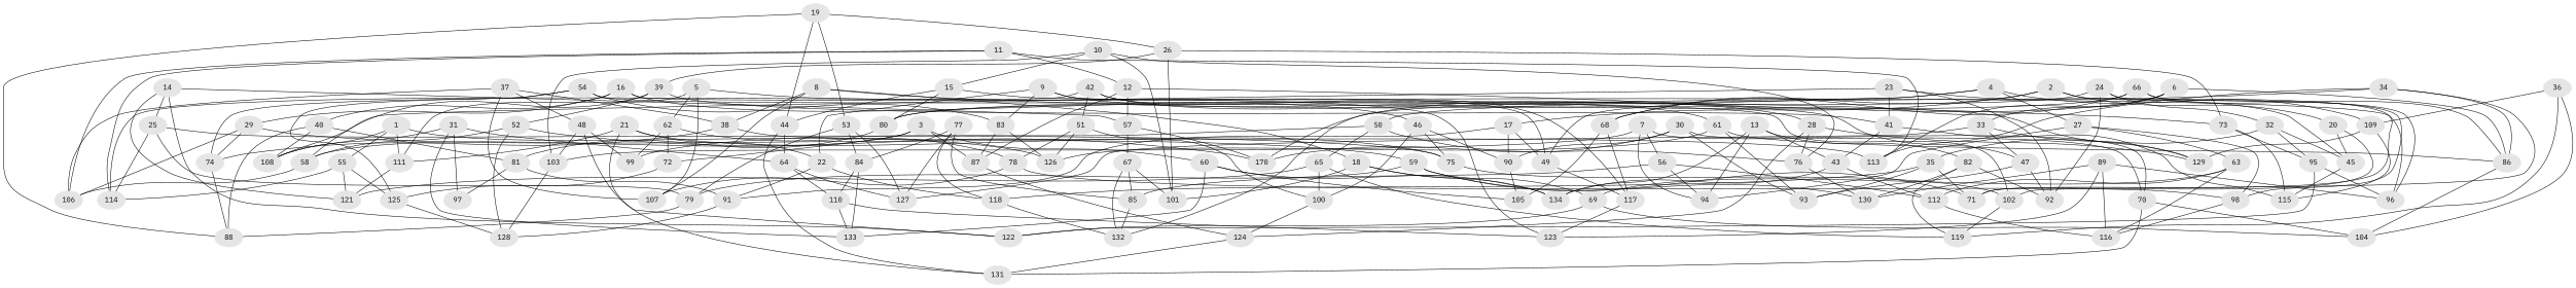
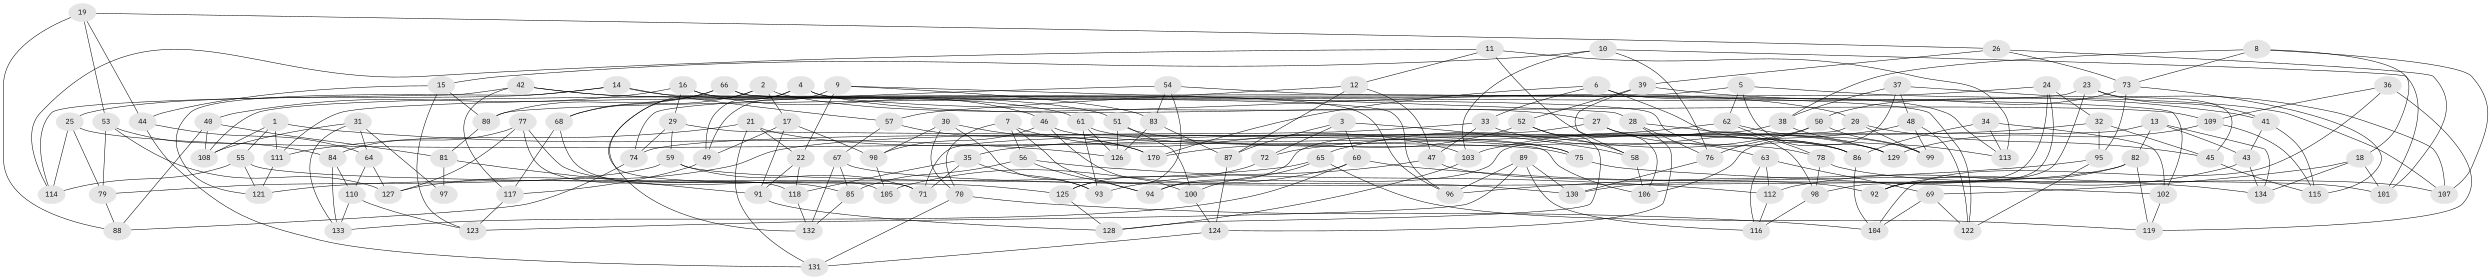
  graph {
    fontname="IBM Plex Mono"
    node [color=gray90 fontname="IBM Plex Mono" style=filled]
    edge [fontname="IBM Plex Mono"]
    1
    55
    108
    111
    126
    114
    121
    125
    2
    17
    20
    68
    71
    49
    90
    91
    45
    99
    117
    105
    3
    58
    60
    72
    87
    106
    134
    133
    124
    4
    27
    109
    132
    94
    98
    63
    129
    115
    5
    62
    107
    78
    6
    33
    113
    n46 [label=170]
    86
    47
    127
    36
    104
    119
    7
    56
    70
    103
    112
    85
    131
    128
    8
    18
    38
    73
    101
    69
    74
    95
    9
    22
    28
    83
    118
    76
    10
    15
    44
    80
    123
    130
    11
    12
    57
    92
    93
    67
    13
    43
    82
    14
    25
    122
    75
    79
    64
    81
    16
    29
    40
    46
    96
    59
    88
    100
    19
    26
    53
    39
    84
    21
    102
    23
    41
    24
    32
    35
    116
    52
    30
    31
    97
    110
    34
    50
    65
    37
    48
    42
    51
    61
    54
    66
    77
    89
    1 -- 55
    1 -- 108
    1 -- 111
    1 -- 126
    55 -- 114
    55 -- 121
    55 -- 125
    111 -- 121
    125 -- 128
    2 -- 17
    2 -- 20
    2 -- 68
    2 -- 71
    17 -- 49
    17 -- 90
    17 -- 91
    20 -- 71
    20 -- 45
+   20 -- 99
    68 -- 117
    68 -- 105
    49 -- 117
    90 -- 105
    91 -- 128
    45 -- 115
    117 -- 123
    3 -- 58
    3 -- 60
    3 -- 72
    3 -- 87
    58 -- 106
    60 -- 105
    60 -- 134
    60 -- 133
    72 -- 125
    87 -- 124
    124 -- 131
    4 -- 49
    4 -- 27
    4 -- 109
    4 -- 132
    27 -- 94
    27 -- 98
    27 -- 63
    109 -- 129
    109 -- 115
    98 -- 116
    63 -- 112
    63 -- 69
    63 -- 116
    5 -- 111
    5 -- 129
    5 -- 62
    5 -- 107
    62 -- 99
    62 -- 72
    62 -- 78
    78 -- 98
    78 -- 107
    6 -- 33
    6 -- 113
    6 -- n46
    6 -- 86
    33 -- 129
    33 -- 47
    33 -- 127
    86 -- 104
    47 -- 92
    47 -- 93
    36 -- 109
    36 -- 104
    36 -- 119
    7 -- 94
    7 -- 56
    7 -- 70
    7 -- 103
    56 -- 94
    56 -- 112
    56 -- 85
    70 -- 104
    70 -- 131
    103 -- 128
    112 -- 116
    85 -- 132
    8 -- 107
    8 -- 18
    8 -- 38
    8 -- 73
    18 -- 134
    18 -- 101
    18 -- 69
    38 -- 113
    38 -- 74
    73 -- 115
    73 -- 95
    69 -- 104
    69 -- 122
    74 -- 88
    95 -- 122
    95 -- 96
    9 -- 49
    9 -- 22
    9 -- 28
    9 -- 83
    22 -- 91
    22 -- 118
    28 -- 124
    28 -- 129
    28 -- 76
    83 -- 126
    83 -- 87
    118 -- 132
    76 -- 130
    10 -- 103
    10 -- 101
    10 -- 76
    10 -- 15
    15 -- 44
    15 -- 80
    15 -- 123
    44 -- 131
    44 -- 64
    80 -- 81
    11 -- 114
    11 -- 106
    11 -- 113
    11 -- 12
    12 -- 87
    12 -- 47
    12 -- 57
    57 -- n46
    57 -- 67
    67 -- 132
    67 -- 85
    67 -- 101
    13 -- 134
    13 -- 94
    13 -- 43
    13 -- 82
    43 -- 134
    43 -- 112
    82 -- 119
    82 -- 130
    82 -- 92
    14 -- 121
    14 -- 57
    14 -- 25
    14 -- 122
    25 -- 114
    25 -- 75
    25 -- 79
    75 -- 102
    79 -- 88
    64 -- 127
    64 -- 110
    81 -- 91
    81 -- 97
    16 -- 29
    16 -- 40
    16 -- 46
    16 -- 96
    29 -- 106
    29 -- 74
    29 -- 59
    40 -- 108
    40 -- 81
    40 -- 88
    46 -- 90
    46 -- 75
    46 -- 100
    59 -- 71
    59 -- 130
    59 -- 79
    100 -- 124
    19 -- 44
    19 -- 88
    19 -- 26
    19 -- 53
    26 -- 73
    26 -- 101
    26 -- 39
    53 -- 127
    53 -- 79
    53 -- 84
    39 -- 58
    39 -- 41
    39 -- 52
    84 -- 133
    84 -- 110
    21 -- 111
    21 -- 131
    21 -- 22
    21 -- 75
    102 -- 119
    23 -- 108
    23 -- 45
    23 -- 92
    23 -- 41
    41 -- 115
    41 -- 43
    24 -- 98
    24 -- 80
    24 -- 92
    24 -- 32
    32 -- 45
    32 -- 95
    32 -- 35
    35 -- 71
    35 -- 118
    35 -- 93
    52 -- 58
    52 -- n46
    52 -- 128
    30 -- 90
    30 -- n46
    30 -- 70
    30 -- 93
    31 -- 108
    31 -- 133
    31 -- 64
    31 -- 97
    110 -- 133
    110 -- 123
    34 -- 113
    34 -- 86
    34 -- 102
-   34 -- 50
+   73 -- 50
    50 -- 99
    50 -- 76
    50 -- 65
    65 -- 121
    65 -- 119
    65 -- 100
    37 -- 106
    37 -- 107
    37 -- 38
    37 -- 48
    48 -- 99
    48 -- 103
    48 -- 122
    42 -- 114
    42 -- 117
    42 -- 51
    42 -- 61
    51 -- 126
    51 -- 78
    51 -- 100
    61 -- 126
    61 -- 86
    61 -- 93
    54 -- 125
    54 -- 74
    54 -- 83
    54 -- 102
    66 -- 68
    66 -- 86
    66 -- 80
    66 -- 96
    77 -- 127
    77 -- 85
    77 -- 118
    77 -- 84
    89 -- 123
    89 -- 130
    89 -- 96
    89 -- 116
  }
